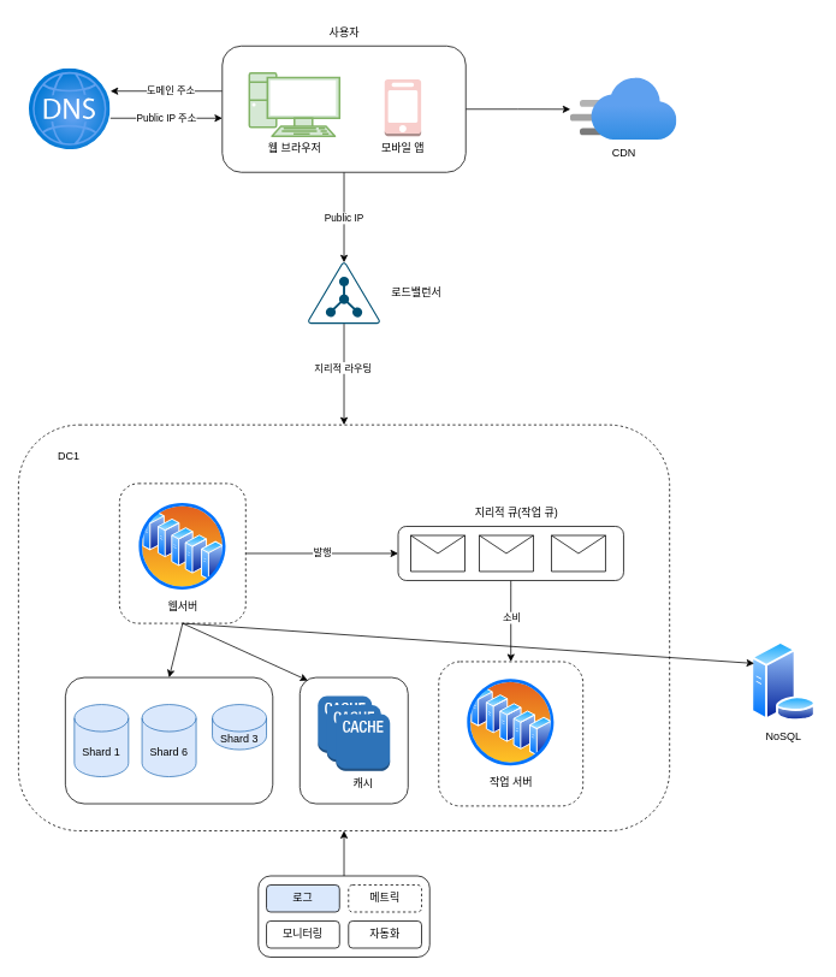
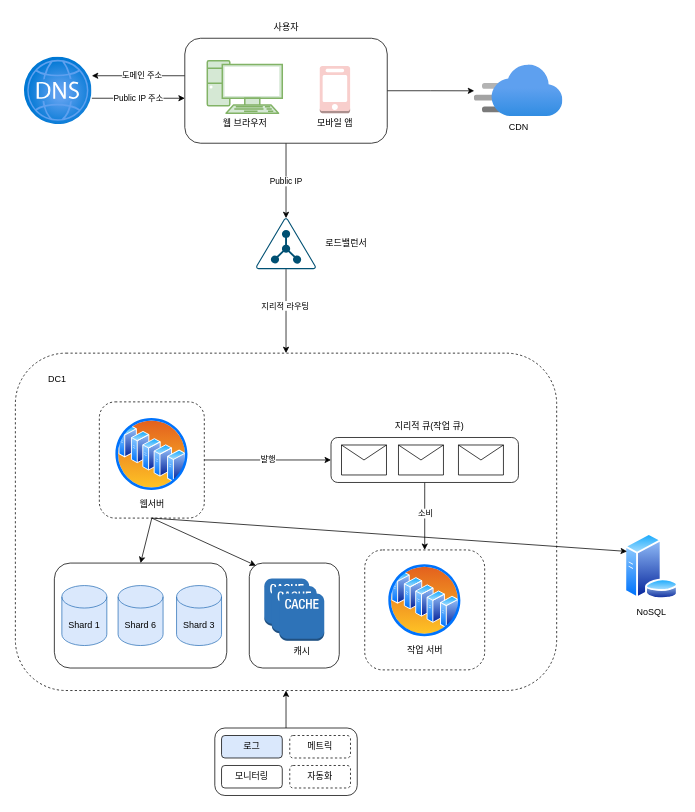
  <mxCell id="0" />
  <mxCell id="1" parent="0" />
  <mxCell id="2" value="" style="edgeStyle=orthogonalEdgeStyle;rounded=0;orthogonalLoop=1;jettySize=auto;html=1;" edge="1" parent="1" source="7" target="10"><mxGeometry relative="1" as="geometry" /></mxCell>
  <mxCell id="3" value="Public IP" style="edgeLabel;html=1;align=center;verticalAlign=middle;resizable=0;points=[];" vertex="1" connectable="0" parent="2"><mxGeometry y="-1" relative="1" as="geometry"><mxPoint as="offset" /></mxGeometry></mxCell>
  <mxCell id="4" value="" style="edgeStyle=orthogonalEdgeStyle;rounded=0;orthogonalLoop=1;jettySize=auto;html=1;" edge="1" parent="1"><mxGeometry relative="1" as="geometry"><mxPoint x="246" y="100" as="sourcePoint" /><mxPoint x="122" y="100" as="targetPoint" /></mxGeometry></mxCell>
  <mxCell id="5" value="도메인 주소" style="edgeLabel;html=1;align=center;verticalAlign=middle;resizable=0;points=[];" vertex="1" connectable="0" parent="4"><mxGeometry x="-0.065" y="-1" relative="1" as="geometry"><mxPoint as="offset" /></mxGeometry></mxCell>
  <mxCell id="6" value="" style="edgeStyle=orthogonalEdgeStyle;rounded=0;orthogonalLoop=1;jettySize=auto;html=1;fillColor=#f8cecc;strokeColor=#000000;" edge="1" parent="1" source="7" target="15"><mxGeometry relative="1" as="geometry" /></mxCell>
  <mxCell id="7" value="" style="rounded=1;whiteSpace=wrap;html=1;" vertex="1" parent="1"><mxGeometry x="246" y="50" width="270" height="140" as="geometry" /></mxCell>
  <mxCell id="8" value="&lt;font&gt;웹 브라우저&lt;/font&gt;" style="verticalAlign=top;verticalLabelPosition=bottom;labelPosition=center;align=center;html=1;outlineConnect=0;gradientDirection=north;strokeWidth=1;shape=mxgraph.networks.pc;fillColor=#d5e8d4;strokeColor=#82b366;" vertex="1" parent="1"><mxGeometry x="276" y="80" width="100" height="70" as="geometry" /></mxCell>
  <mxCell id="9" value="모바일 앱" style="outlineConnect=0;dashed=0;verticalLabelPosition=bottom;verticalAlign=top;align=center;html=1;shape=mxgraph.aws3.mobile_client;fillColor=#f8cecc;strokeColor=#b85450;" vertex="1" parent="1"><mxGeometry x="426" y="87" width="40.5" height="63" as="geometry" /></mxCell>
  <mxCell id="10" value="" style="points=[[0.5,0,0],[0.765,0.48,0],[0.99,0.98,0],[0.5,1,0],[0.01,0.98,0],[0.235,0.48,0]];verticalLabelPosition=bottom;sketch=0;html=1;verticalAlign=top;aspect=fixed;align=center;pointerEvents=1;shape=mxgraph.cisco19.ldap;fillColor=#005073;strokeColor=none;" vertex="1" parent="1"><mxGeometry x="341" y="290" width="80" height="68" as="geometry" /></mxCell>
  <mxCell id="11" value="Public IP 주소" style="edgeStyle=orthogonalEdgeStyle;rounded=0;orthogonalLoop=1;jettySize=auto;html=1;" edge="1" parent="1"><mxGeometry relative="1" as="geometry"><mxPoint x="246" y="130" as="targetPoint" /><mxPoint x="122" y="130" as="sourcePoint" /></mxGeometry></mxCell>
  <mxCell id="12" value="" style="image;aspect=fixed;html=1;points=[];align=center;fontSize=12;image=img/lib/azure2/networking/DNS_Zones.svg;" vertex="1" parent="1"><mxGeometry x="32" y="75" width="90" height="90" as="geometry" /></mxCell>
  <mxCell id="13" value="로드밸런서" style="text;html=1;align=center;verticalAlign=middle;resizable=0;points=[];autosize=1;strokeColor=none;fillColor=none;" vertex="1" parent="1"><mxGeometry x="421" y="309" width="80" height="30" as="geometry" /></mxCell>
  <mxCell id="14" value="사용자" style="text;html=1;align=center;verticalAlign=middle;resizable=0;points=[];autosize=1;strokeColor=none;fillColor=none;" vertex="1" parent="1"><mxGeometry x="351" y="20" width="60" height="30" as="geometry" /></mxCell>
  <mxCell id="15" value="CDN" style="image;aspect=fixed;html=1;points=[];align=center;fontSize=12;image=img/lib/azure2/app_services/CDN_Profiles.svg;" vertex="1" parent="1"><mxGeometry x="632" y="85.25" width="118.15" height="69.5" as="geometry" /></mxCell>
  <mxCell id="16" value="NoSQL" style="image;aspect=fixed;perimeter=ellipsePerimeter;html=1;align=center;shadow=0;dashed=0;spacingTop=3;image=img/lib/active_directory/database_server.svg;" vertex="1" parent="1"><mxGeometry x="832" y="710" width="72.7" height="88.66" as="geometry" /></mxCell>
  <mxCell id="17" value="" style="rounded=1;whiteSpace=wrap;html=1;dashed=1;" vertex="1" parent="1"><mxGeometry x="20" y="470" width="722" height="450" as="geometry" /></mxCell>
  <mxCell id="18" value="" style="edgeStyle=orthogonalEdgeStyle;rounded=0;orthogonalLoop=1;jettySize=auto;html=1;entryX=0;entryY=0.5;entryDx=0;entryDy=0;" edge="1" parent="1" source="20" target="33"><mxGeometry relative="1" as="geometry"><mxPoint x="422" y="612.5" as="targetPoint" /></mxGeometry></mxCell>
  <mxCell id="19" value="발행" style="edgeLabel;html=1;align=center;verticalAlign=middle;resizable=0;points=[];" vertex="1" connectable="0" parent="18"><mxGeometry x="-0.005" y="1" relative="1" as="geometry"><mxPoint as="offset" /></mxGeometry></mxCell>
  <mxCell id="20" value="" style="rounded=1;whiteSpace=wrap;html=1;dashed=1;" vertex="1" parent="1"><mxGeometry x="132" y="535" width="140" height="155" as="geometry" /></mxCell>
  <mxCell id="21" value="웹서버" style="image;aspect=fixed;perimeter=ellipsePerimeter;html=1;align=center;shadow=0;dashed=0;spacingTop=3;image=img/lib/active_directory/server_farm.svg;" vertex="1" parent="1"><mxGeometry x="152" y="555" width="100" height="100" as="geometry" /></mxCell>
  <mxCell id="22" value="" style="rounded=1;whiteSpace=wrap;html=1;" vertex="1" parent="1"><mxGeometry x="72" y="750" width="230" height="140" as="geometry" /></mxCell>
  <mxCell id="23" value="" style="rounded=1;whiteSpace=wrap;html=1;" vertex="1" parent="1"><mxGeometry x="332" y="750" width="120" height="140" as="geometry" /></mxCell>
  <mxCell id="24" value="" style="outlineConnect=0;dashed=0;verticalLabelPosition=bottom;verticalAlign=top;align=center;html=1;shape=mxgraph.aws3.cache_node;fillColor=#2E73B8;gradientColor=none;" vertex="1" parent="1"><mxGeometry x="352" y="770.66" width="60" height="63" as="geometry" /></mxCell>
  <mxCell id="25" value="" style="endArrow=classic;html=1;rounded=0;exitX=0.5;exitY=1;exitDx=0;exitDy=0;exitPerimeter=0;entryX=0.5;entryY=0;entryDx=0;entryDy=0;" edge="1" parent="1" source="10" target="17"><mxGeometry width="50" height="50" relative="1" as="geometry"><mxPoint x="452" y="510" as="sourcePoint" /><mxPoint x="502" y="460" as="targetPoint" /></mxGeometry></mxCell>
  <mxCell id="26" value="지리적 라우팅" style="edgeLabel;html=1;align=center;verticalAlign=middle;resizable=0;points=[];" vertex="1" connectable="0" parent="25"><mxGeometry x="-0.141" y="-2" relative="1" as="geometry"><mxPoint as="offset" /></mxGeometry></mxCell>
  <mxCell id="27" value="" style="endArrow=classic;html=1;rounded=0;exitX=0.5;exitY=1;exitDx=0;exitDy=0;entryX=0.5;entryY=0;entryDx=0;entryDy=0;" edge="1" parent="1" source="20" target="22"><mxGeometry width="50" height="50" relative="1" as="geometry"><mxPoint x="462" y="620" as="sourcePoint" /><mxPoint x="512" y="570" as="targetPoint" /></mxGeometry></mxCell>
  <mxCell id="28" value="" style="endArrow=classic;html=1;rounded=0;exitX=0.5;exitY=1;exitDx=0;exitDy=0;entryX=0.074;entryY=0.024;entryDx=0;entryDy=0;entryPerimeter=0;" edge="1" parent="1" source="20" target="23"><mxGeometry width="50" height="50" relative="1" as="geometry"><mxPoint x="462" y="620" as="sourcePoint" /><mxPoint x="512" y="570" as="targetPoint" /></mxGeometry></mxCell>
  <mxCell id="29" value="" style="endArrow=classic;html=1;rounded=0;entryX=0;entryY=0.25;entryDx=0;entryDy=0;exitX=0.5;exitY=1;exitDx=0;exitDy=0;" edge="1" parent="1" source="20" target="16"><mxGeometry width="50" height="50" relative="1" as="geometry"><mxPoint x="192" y="680" as="sourcePoint" /><mxPoint x="502" y="560" as="targetPoint" /></mxGeometry></mxCell>
  <mxCell id="30" value="&lt;div style=&quot;text-align: left;&quot;&gt;&lt;span style=&quot;background-color: transparent; color: light-dark(rgb(0, 0, 0), rgb(255, 255, 255));&quot;&gt;DC1&lt;/span&gt;&lt;/div&gt;" style="text;html=1;align=center;verticalAlign=middle;whiteSpace=wrap;rounded=0;" vertex="1" parent="1"><mxGeometry x="45.65" y="490" width="60" height="30" as="geometry" /></mxCell>
  <mxCell id="31" value="" style="edgeStyle=orthogonalEdgeStyle;rounded=0;orthogonalLoop=1;jettySize=auto;html=1;entryX=0.5;entryY=0;entryDx=0;entryDy=0;exitX=0.5;exitY=1;exitDx=0;exitDy=0;" edge="1" parent="1" source="33" target="37"><mxGeometry relative="1" as="geometry"><Array as="points"><mxPoint x="566" y="650" /><mxPoint x="566" y="650" /></Array><mxPoint x="572" y="690" as="sourcePoint" /><mxPoint x="771" y="614.5" as="targetPoint" /></mxGeometry></mxCell>
  <mxCell id="32" value="소비" style="edgeLabel;html=1;align=center;verticalAlign=middle;resizable=0;points=[];" vertex="1" connectable="0" parent="31"><mxGeometry x="0.1" y="1" relative="1" as="geometry"><mxPoint x="-1" y="-9" as="offset" /></mxGeometry></mxCell>
  <mxCell id="33" value="" style="rounded=1;whiteSpace=wrap;html=1;" vertex="1" parent="1"><mxGeometry x="441" y="582.5" width="250" height="60" as="geometry" /></mxCell>
  <mxCell id="34" value="" style="shape=message;html=1;html=1;outlineConnect=0;labelPosition=center;verticalLabelPosition=bottom;align=center;verticalAlign=top;" vertex="1" parent="1"><mxGeometry x="455" y="592.5" width="60" height="40" as="geometry" /></mxCell>
  <mxCell id="35" value="" style="shape=message;html=1;html=1;outlineConnect=0;labelPosition=center;verticalLabelPosition=bottom;align=center;verticalAlign=top;" vertex="1" parent="1"><mxGeometry x="531" y="592.5" width="60" height="40" as="geometry" /></mxCell>
  <mxCell id="36" value="" style="shape=message;html=1;html=1;outlineConnect=0;labelPosition=center;verticalLabelPosition=bottom;align=center;verticalAlign=top;" vertex="1" parent="1"><mxGeometry x="611" y="592.5" width="60" height="40" as="geometry" /></mxCell>
  <mxCell id="37" value="ㅅ" style="rounded=1;whiteSpace=wrap;html=1;dashed=1;" vertex="1" parent="1"><mxGeometry x="486" y="732.5" width="160" height="160" as="geometry" /></mxCell>
  <mxCell id="38" value="작업 서버" style="image;aspect=fixed;perimeter=ellipsePerimeter;html=1;align=center;shadow=0;dashed=0;spacingTop=3;image=img/lib/active_directory/server_farm.svg;" vertex="1" parent="1"><mxGeometry x="516" y="750" width="100" height="100" as="geometry" /></mxCell>
  <mxCell id="39" value="지리적 큐(작업 큐)" style="text;html=1;align=center;verticalAlign=middle;resizable=0;points=[];autosize=1;strokeColor=none;fillColor=none;" vertex="1" parent="1"><mxGeometry x="512" y="552.5" width="120" height="30" as="geometry" /></mxCell>
  <mxCell id="40" value="" style="outlineConnect=0;dashed=0;verticalLabelPosition=bottom;verticalAlign=top;align=center;html=1;shape=mxgraph.aws3.cache_node;fillColor=#2E73B8;gradientColor=none;" vertex="1" parent="1"><mxGeometry x="362" y="780.66" width="60" height="63" as="geometry" /></mxCell>
  <mxCell id="41" value="캐시" style="outlineConnect=0;dashed=0;verticalLabelPosition=bottom;verticalAlign=top;align=center;html=1;shape=mxgraph.aws3.cache_node;fillColor=#2E73B8;gradientColor=none;" vertex="1" parent="1"><mxGeometry x="372" y="790.66" width="60" height="63" as="geometry" /></mxCell>
  <mxCell id="42" value="" style="edgeStyle=orthogonalEdgeStyle;rounded=0;orthogonalLoop=1;jettySize=auto;html=1;entryX=0.5;entryY=1;entryDx=0;entryDy=0;" edge="1" parent="1" source="43" target="17"><mxGeometry relative="1" as="geometry" /></mxCell>
  <mxCell id="43" value="" style="rounded=1;whiteSpace=wrap;html=1;" vertex="1" parent="1"><mxGeometry x="286" y="970" width="190" height="90" as="geometry" /></mxCell>
  <mxCell id="44" value="로그" style="rounded=1;whiteSpace=wrap;html=1;fillColor=#dae8fc;" vertex="1" parent="1"><mxGeometry x="295" y="980" width="81" height="30" as="geometry" /></mxCell>
  <mxCell id="45" value="메트릭" style="rounded=1;whiteSpace=wrap;html=1;dashed=1;" vertex="1" parent="1"><mxGeometry x="386" y="980" width="81" height="30" as="geometry" /></mxCell>
  <mxCell id="46" value="모니터링" style="rounded=1;whiteSpace=wrap;html=1;" vertex="1" parent="1"><mxGeometry x="295" y="1020" width="81" height="30" as="geometry" /></mxCell>
- <mxCell id="47" value="자동화" style="rounded=1;whiteSpace=wrap;html=1;" vertex="1" parent="1"><mxGeometry x="386" y="1020" width="81" height="30" as="geometry" /></mxCell>
+ <mxCell id="47" value="자동화" style="rounded=1;whiteSpace=wrap;html=1;dashed=1;" vertex="1" parent="1"><mxGeometry x="386" y="1020" width="81" height="30" as="geometry" /></mxCell>
  <mxCell id="48" value="Shard 1" style="shape=cylinder3;whiteSpace=wrap;html=1;boundedLbl=1;backgroundOutline=1;size=15;fillColor=#dae8fc;strokeColor=light-dark(#2e73b8, #5c79a3);" vertex="1" parent="1"><mxGeometry x="82" y="780" width="60" height="80" as="geometry" /></mxCell>
  <mxCell id="49" value="Shard 6" style="shape=cylinder3;whiteSpace=wrap;html=1;boundedLbl=1;backgroundOutline=1;size=15;fillColor=#dae8fc;strokeColor=light-dark(#2e73b8, #5c79a3);" vertex="1" parent="1"><mxGeometry x="157" y="780" width="60" height="80" as="geometry" /></mxCell>
- <mxCell id="50" value="Shard 3" style="shape=cylinder3;whiteSpace=wrap;html=1;boundedLbl=1;backgroundOutline=1;size=15;fillColor=#dae8fc;strokeColor=light-dark(#2e73b8, #5c79a3);" vertex="1" parent="1"><mxGeometry x="235" y="780" width="60" height="50" as="geometry" /></mxCell>
+ <mxCell id="50" value="Shard 3" style="shape=cylinder3;whiteSpace=wrap;html=1;boundedLbl=1;backgroundOutline=1;size=15;fillColor=#dae8fc;strokeColor=light-dark(#2e73b8, #5c79a3);" vertex="1" parent="1"><mxGeometry x="235" y="780" width="60" height="80" as="geometry" /></mxCell>
